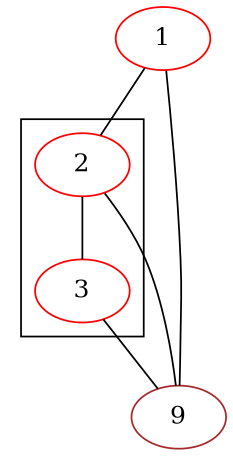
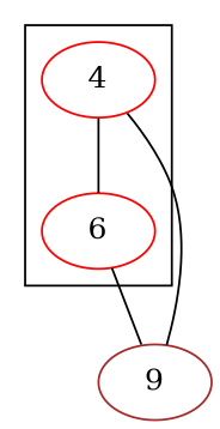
  graph {
    node [color=red]
-   2
-   3
+   2 [label=4]
+   3 [label=6]
    n3 [color=brown label=9]
-   1
    subgraph cluster_1 {
      2
      3
    }
    2 -- 3
    2 -- n3
    3 -- n3
-   1 -- 2
-   1 -- n3
  }
